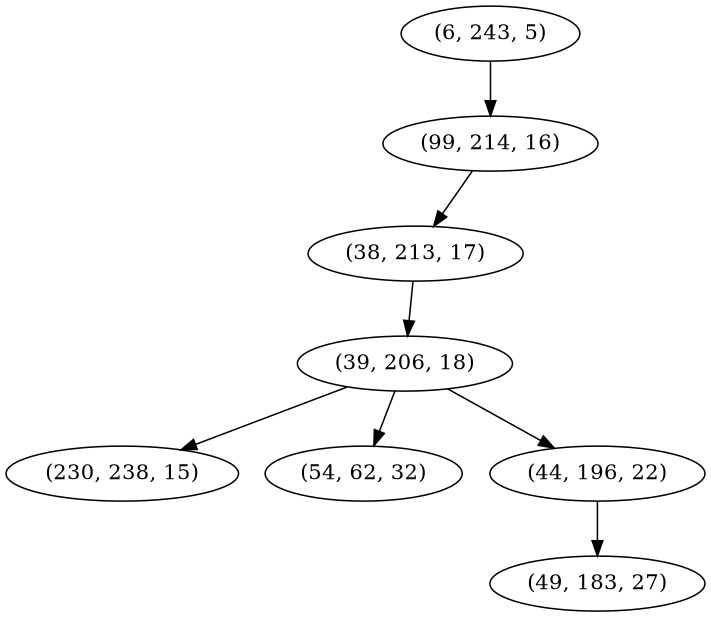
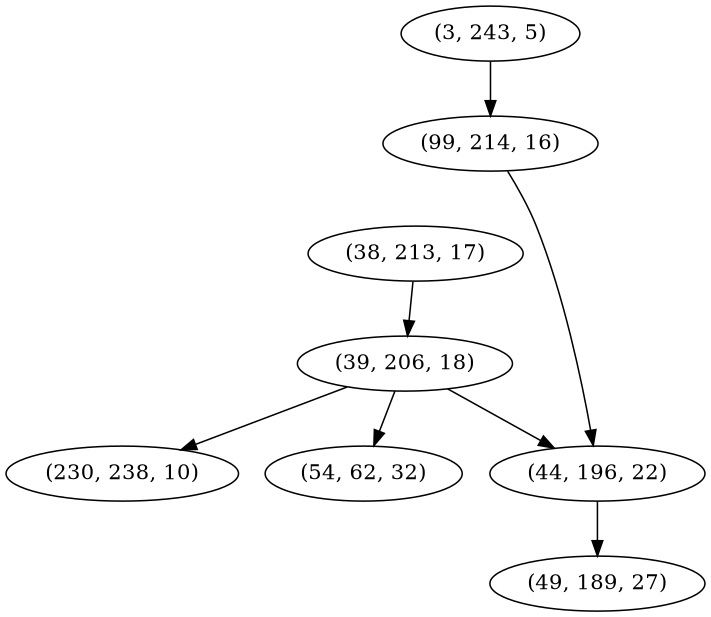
  digraph {
    n1 [label="(99, 214, 16)"]
-   "(6, 243, 5)"
+   "(6, 243, 5)" [label="(3, 243, 5)"]
    "(38, 213, 17)"
    "(39, 206, 18)"
-   "(230, 238, 10)" [label="(230, 238, 15)"]
+   "(230, 238, 10)"
    "(44, 196, 22)"
    "(54, 62, 32)"
-   "(49, 189, 27)" [label="(49, 183, 27)"]
-   n1 -> "(38, 213, 17)"
+   "(49, 189, 27)"
+   n1 -> "(44, 196, 22)"
    "(6, 243, 5)" -> n1
    "(38, 213, 17)" -> "(39, 206, 18)"
    "(39, 206, 18)" -> "(230, 238, 10)"
    "(39, 206, 18)" -> "(44, 196, 22)"
    "(39, 206, 18)" -> "(54, 62, 32)"
    "(44, 196, 22)" -> "(49, 189, 27)"
  }
